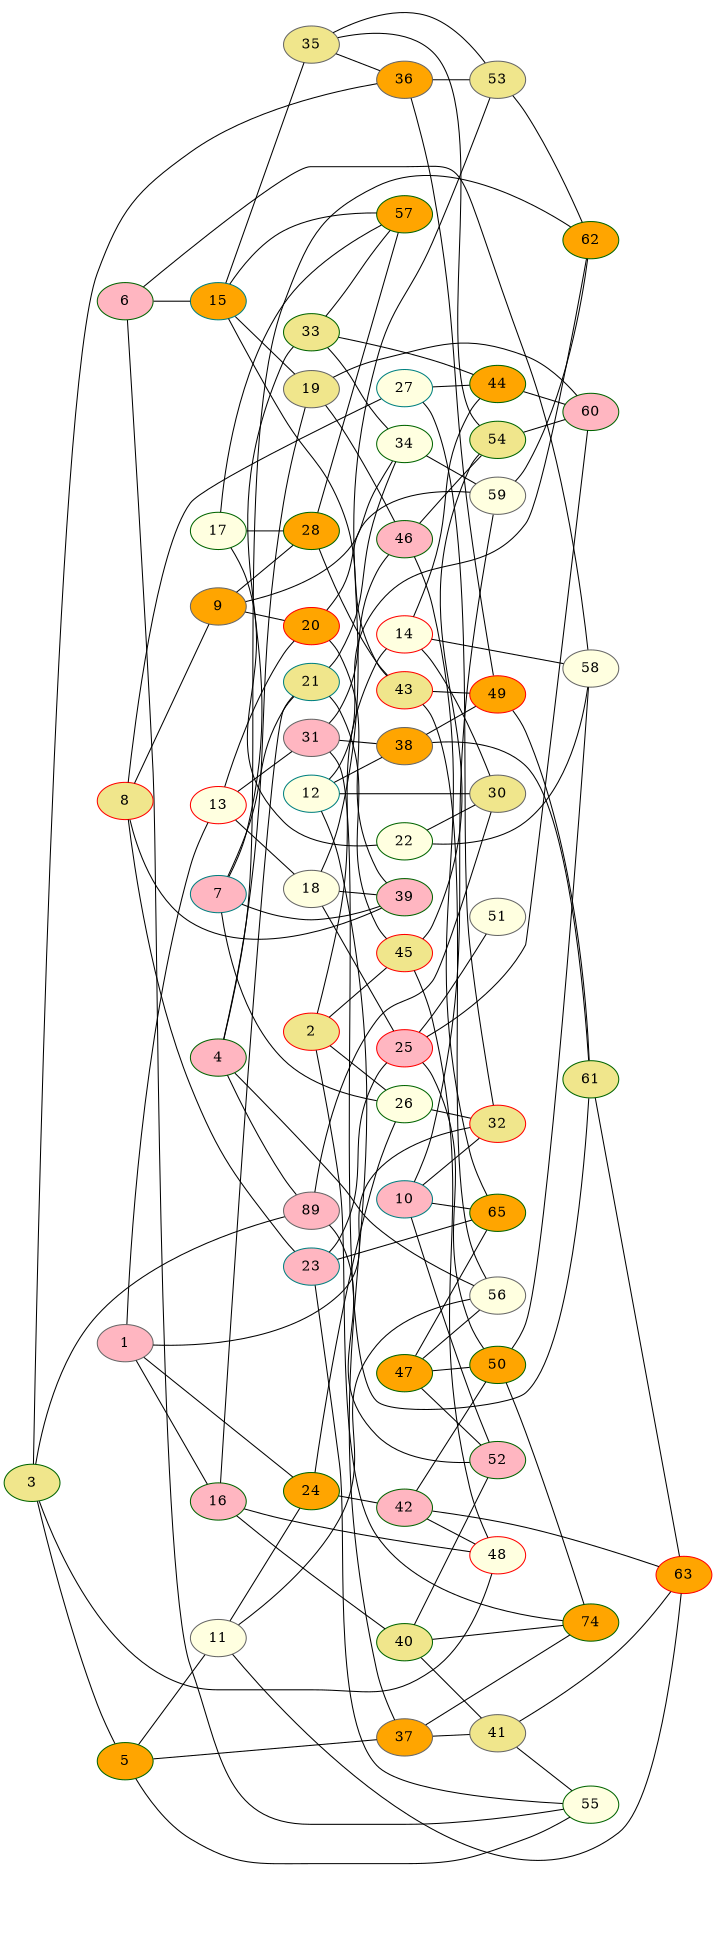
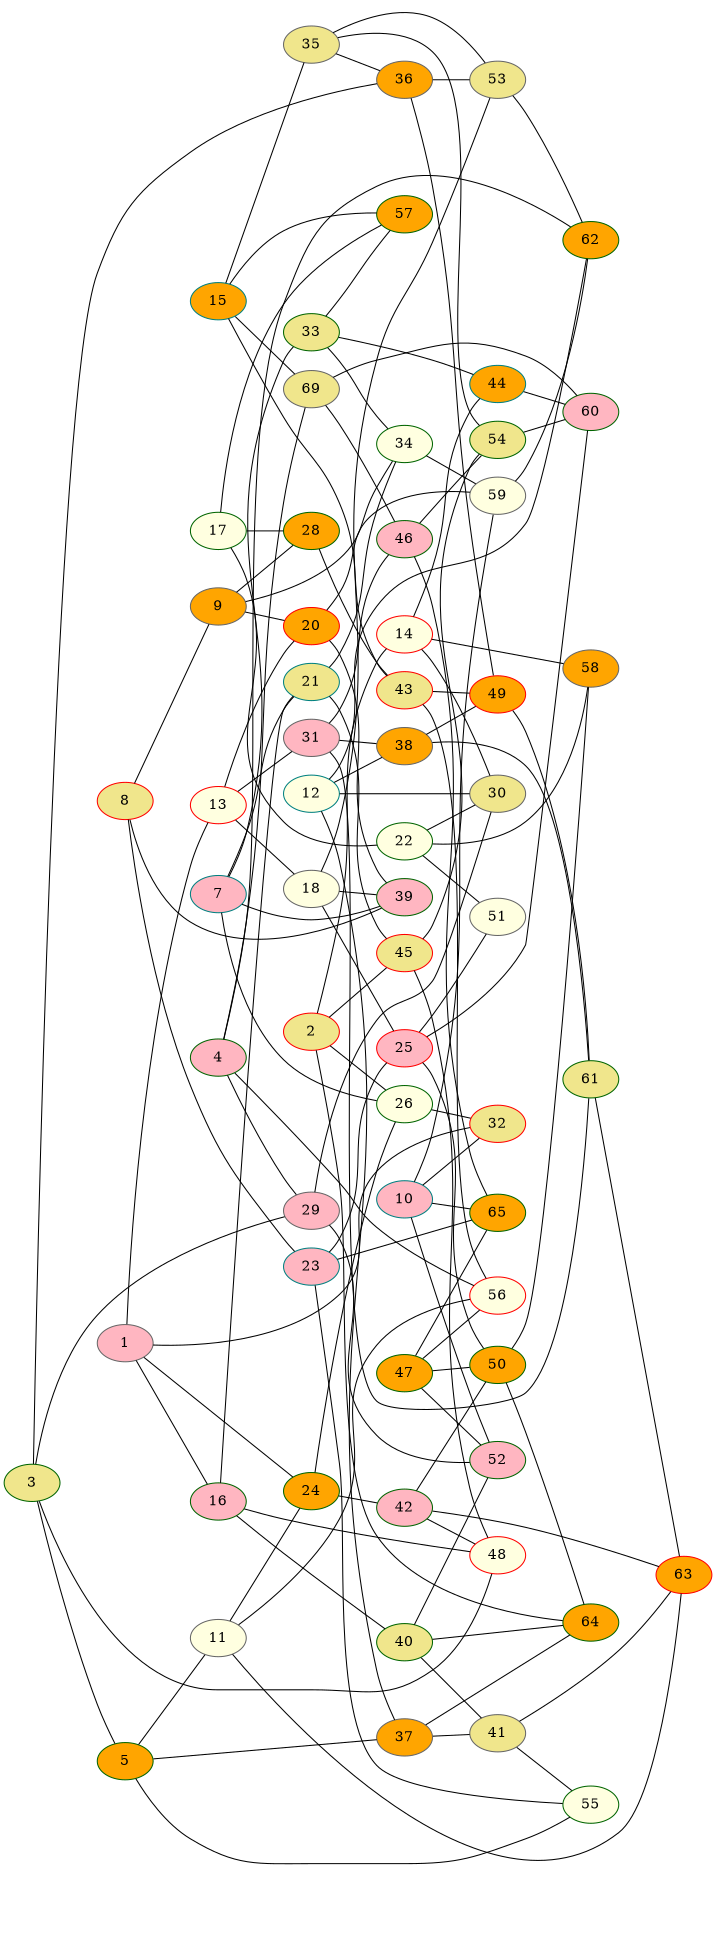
  graph {
    rankdir=LR
    node [color=darkgreen fillcolor=orange style=filled]
    1 [color=gray40 fillcolor=lightpink]
    13 [color=red fillcolor=lightyellow]
    16 [fillcolor=lightpink]
    24
    32 [color=red fillcolor=khaki]
    20 [color=red]
    18 [color=gray40 fillcolor=lightyellow]
    31 [color=gray40 fillcolor=lightpink]
    48 [color=red fillcolor=lightyellow]
    21 [color=teal fillcolor=khaki]
    40 [fillcolor=khaki]
    26 [fillcolor=lightyellow]
    42 [fillcolor=lightpink]
    2 [color=red fillcolor=khaki]
    14 [color=red fillcolor=lightyellow]
    45 [color=red fillcolor=khaki]
-   64 [label=74]
-   58 [color=gray40 fillcolor=lightyellow]
+   64
+   58 [color=gray40]
    30 [color=gray40 fillcolor=khaki]
-   44
+   44 [color=teal]
    54 [fillcolor=khaki]
    3 [fillcolor=khaki]
    5
-   29 [color=gray40 fillcolor=lightpink label=89]
+   29 [color=gray40 fillcolor=lightpink]
    36 [color=gray40]
    11 [color=gray40 fillcolor=lightyellow]
    37 [color=gray40]
    55 [fillcolor=lightyellow]
    52 [fillcolor=lightpink]
    53 [color=gray40 fillcolor=khaki]
    49 [color=red]
    4 [fillcolor=lightpink]
-   19 [color=gray40 fillcolor=khaki]
-   56 [color=gray40 fillcolor=lightyellow]
+   19 [color=gray40 fillcolor=khaki label=69]
+   56 [color=red fillcolor=lightyellow]
    62
    46 [fillcolor=lightpink]
    60 [fillcolor=lightpink]
    63 [color=red]
    41 [color=gray40 fillcolor=khaki]
-   6 [fillcolor=lightpink]
    15 [color=teal]
    35 [color=gray40 fillcolor=khaki]
    57
    43 [color=red fillcolor=khaki]
-   27 [color=teal fillcolor=lightyellow]
    7 [color=teal fillcolor=lightpink]
    33 [fillcolor=khaki]
    39 [fillcolor=lightpink]
    34 [fillcolor=lightyellow]
    8 [color=red fillcolor=khaki]
    9 [color=gray40]
    23 [color=teal fillcolor=lightpink]
    28
    65
    25 [color=red fillcolor=lightpink]
    59 [color=gray40 fillcolor=lightyellow]
    10 [color=teal fillcolor=lightpink]
    12 [color=teal fillcolor=lightyellow]
    38 [color=gray40]
    61 [fillcolor=khaki]
    17 [fillcolor=lightyellow]
    22 [fillcolor=lightyellow]
    51 [color=gray40 fillcolor=lightyellow]
    50
    47
    1 -- 13
    1 -- 16
    1 -- 24
    1 -- 32
    13 -- 20
    13 -- 18
    13 -- 31
    16 -- 48
    16 -- 21
    16 -- 40
    24 -- 26
    24 -- 42
    20 -- 39
    20 -- 59
    18 -- 53
    18 -- 39
    18 -- 25
    31 -- 46
    31 -- 38
    31 -- 61
    21 -- 45
    21 -- 34
    40 -- 64
    40 -- 52
    40 -- 41
    26 -- 32
    42 -- 48
    42 -- 63
    42 -- 50
    2 -- 26
    2 -- 14
    2 -- 45
    2 -- 64
    14 -- 58
    14 -- 30
    14 -- 44
    45 -- 48
    45 -- 54
    44 -- 60
    54 -- 60
    3 -- 48
    3 -- 5
    3 -- 29
    3 -- 36
    5 -- 11
    5 -- 37
    5 -- 55
    29 -- 30
    29 -- 52
    36 -- 53
    36 -- 49
    11 -- 24
    11 -- 56
    11 -- 63
    37 -- 64
    37 -- 41
    53 -- 62
    49 -- 61
    4 -- 29
    4 -- 19
    4 -- 56
    4 -- 62
    19 -- 46
    19 -- 60
    46 -- 54
    46 -- 65
    41 -- 55
    41 -- 63
-   6 -- 58
-   6 -- 55
-   6 -- 15
    15 -- 19
    15 -- 35
    15 -- 57
    15 -- 43
    35 -- 54
    35 -- 36
    35 -- 53
    43 -- 49
    43 -- 56
-   27 -- 32
-   27 -- 44
    7 -- 21
    7 -- 26
    7 -- 33
    7 -- 39
    33 -- 44
    33 -- 57
    33 -- 34
    34 -- 59
-   8 -- 27
    8 -- 39
    8 -- 9
    8 -- 23
    9 -- 20
    9 -- 34
    9 -- 28
    23 -- 55
    23 -- 65
    23 -- 25
-   28 -- 57
    28 -- 43
    25 -- 60
    25 -- 51
    25 -- 50
    59 -- 62
    10 -- 32
    10 -- 52
    10 -- 65
    10 -- 59
    12 -- 30
    12 -- 37
    12 -- 62
    12 -- 38
    38 -- 49
    38 -- 61
    61 -- 63
    17 -- 57
    17 -- 28
    17 -- 22
    22 -- 58
    22 -- 30
+   22 -- 51
    50 -- 64
    50 -- 58
    47 -- 52
    47 -- 56
    47 -- 65
    47 -- 50
  }
